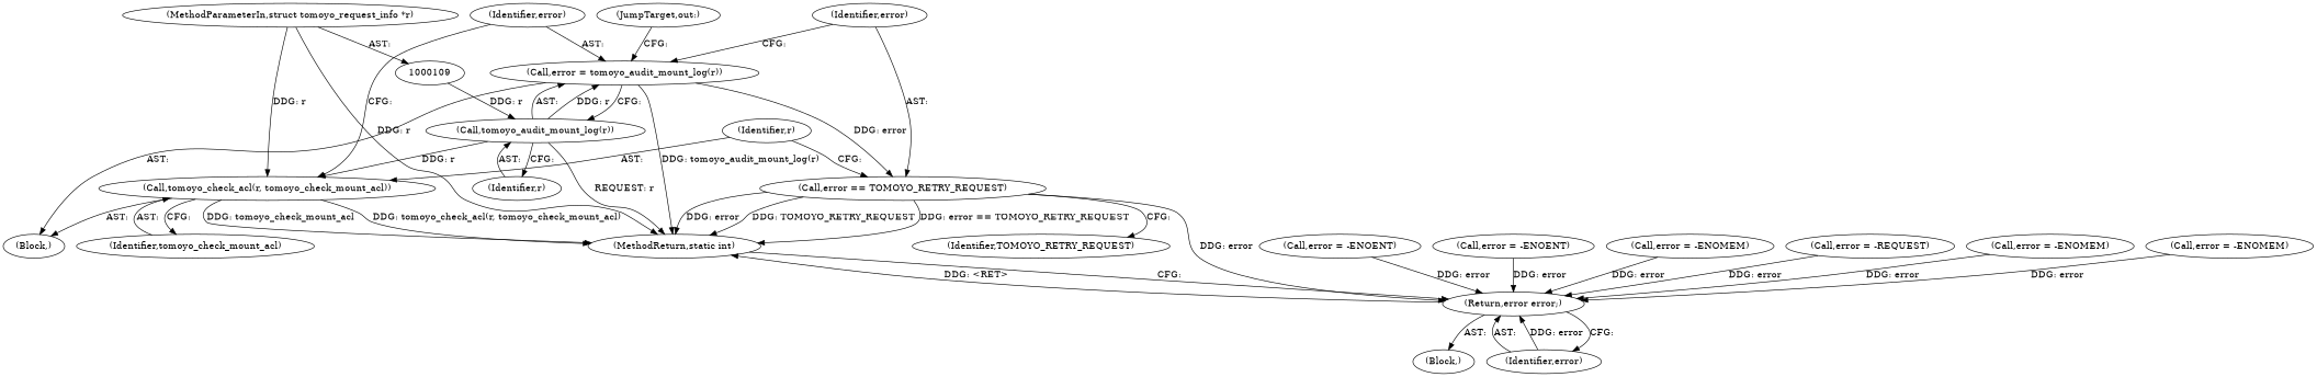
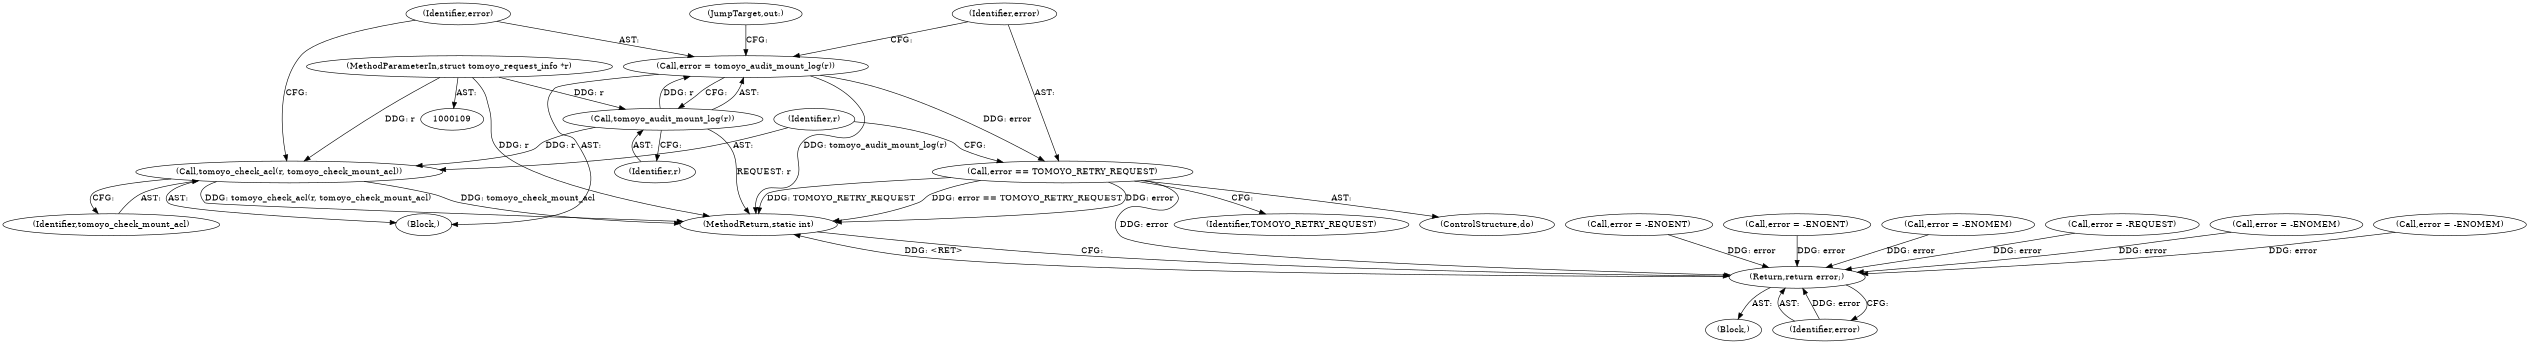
  digraph {
    n1 [label="(Call,tomoyo_check_acl(r, tomoyo_check_mount_acl))"]
    n2 [label="(Identifier,tomoyo_check_mount_acl)"]
    n3 [label="(MethodReturn,static int)"]
    n4 [label="(Block,)"]
    n5 [label="(Call,tomoyo_audit_mount_log(r))"]
    n6 [label="(Call,error = tomoyo_audit_mount_log(r))"]
    n7 [label="(Identifier,r)"]
-   n8 [label="(Return,error error;)"]
+   n8 [label="(Return,return error;)"]
    n9 [label="(Call,error == TOMOYO_RETRY_REQUEST)"]
    n10 [label="(MethodParameterIn,struct tomoyo_request_info *r)"]
    1000109
    n12 [label="(Identifier,TOMOYO_RETRY_REQUEST)"]
+   n13 [label="(ControlStructure,do)"]
    n14 [label="(Block,)"]
    n15 [label="(Identifier,error)"]
    n16 [label="(Call,error = -ENOENT)"]
    n17 [label="(Identifier,error)"]
    n18 [label="(Identifier,r)"]
    n19 [label="(Call,error = -ENOENT)"]
    n20 [label="(Call,error = -ENOMEM)"]
    n21 [label="(Call,error = -REQUEST)"]
    n22 [label="(Identifier,error)"]
    n23 [label="(Call,error = -ENOMEM)"]
    n24 [label="(Call,error = -ENOMEM)"]
    n25 [label="(JumpTarget,out:)"]
    n1 -> n2 [label="CFG: "]
    n1 -> n3 [label="DDG: tomoyo_check_acl(r, tomoyo_check_mount_acl)"]
    n1 -> n3 [label="DDG: tomoyo_check_mount_acl"]
    n1 -> n4 [label="AST: "]
    n2 -> n1 [label="AST: "]
    n3 -> n8 [label="CFG: "]
    n5 -> n1 [label="DDG: r"]
    n5 -> n3 [label="REQUEST: r"]
    n5 -> n6 [label="AST: "]
    n5 -> n6 [label="DDG: r"]
    n5 -> n7 [label="CFG: "]
    n6 -> n3 [label="DDG: tomoyo_audit_mount_log(r)"]
    n6 -> n4 [label="AST: "]
    n6 -> n5 [label="CFG: "]
    n6 -> n9 [label="DDG: error"]
    n7 -> n5 [label="AST: "]
    n8 -> n3 [label="DDG: <RET>"]
    n8 -> n14 [label="AST: "]
    n8 -> n15 [label="CFG: "]
    n9 -> n3 [label="DDG: error == TOMOYO_RETRY_REQUEST"]
    n9 -> n3 [label="DDG: error"]
    n9 -> n3 [label="DDG: TOMOYO_RETRY_REQUEST"]
    n9 -> n8 [label="DDG: error"]
    n9 -> n12 [label="CFG: "]
+   n9 -> n13 [label="AST: "]
    n10 -> n1 [label="DDG: r"]
    n10 -> n3 [label="DDG: r"]
-   1000109 -> n5 [label="DDG: r"]
+   n10 -> n5 [label="DDG: r"]
    n10 -> 1000109 [label="AST: "]
    n15 -> n8 [label="AST: "]
    n15 -> n8 [label="DDG: error"]
    n16 -> n8 [label="DDG: error"]
    n17 -> n1 [label="CFG: "]
    n17 -> n6 [label="AST: "]
    n18 -> n1 [label="AST: "]
    n18 -> n9 [label="CFG: "]
    n19 -> n8 [label="DDG: error"]
    n20 -> n8 [label="DDG: error"]
    n21 -> n8 [label="DDG: error"]
    n22 -> n6 [label="CFG: "]
    n22 -> n9 [label="AST: "]
    n23 -> n8 [label="DDG: error"]
    n24 -> n8 [label="DDG: error"]
    n25 -> n6 [label="CFG: "]
  }
